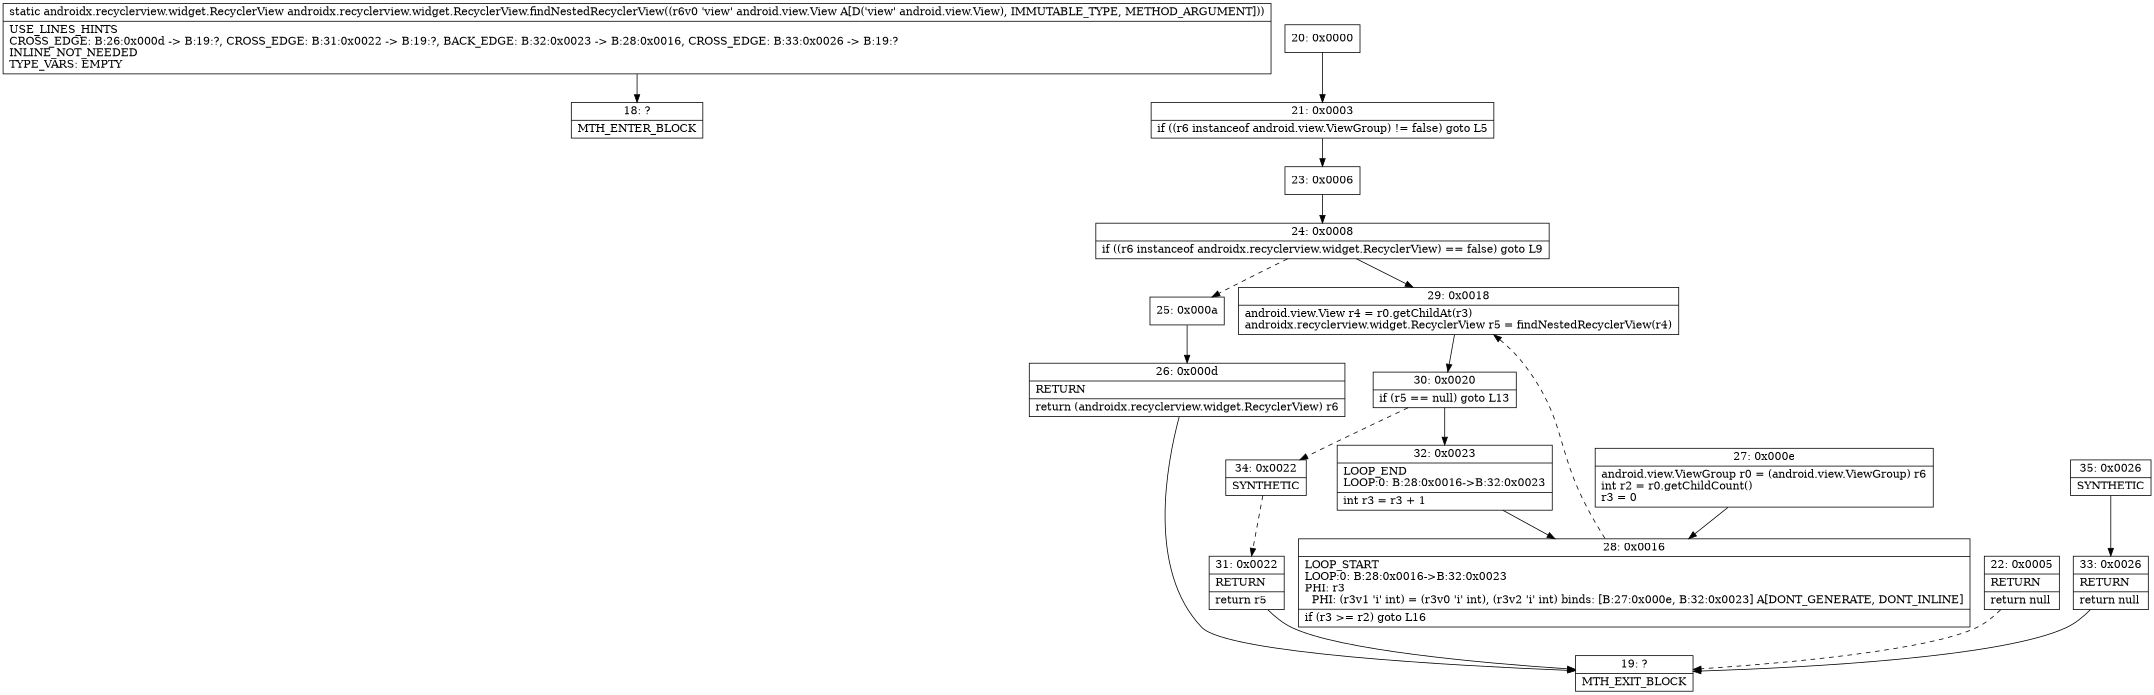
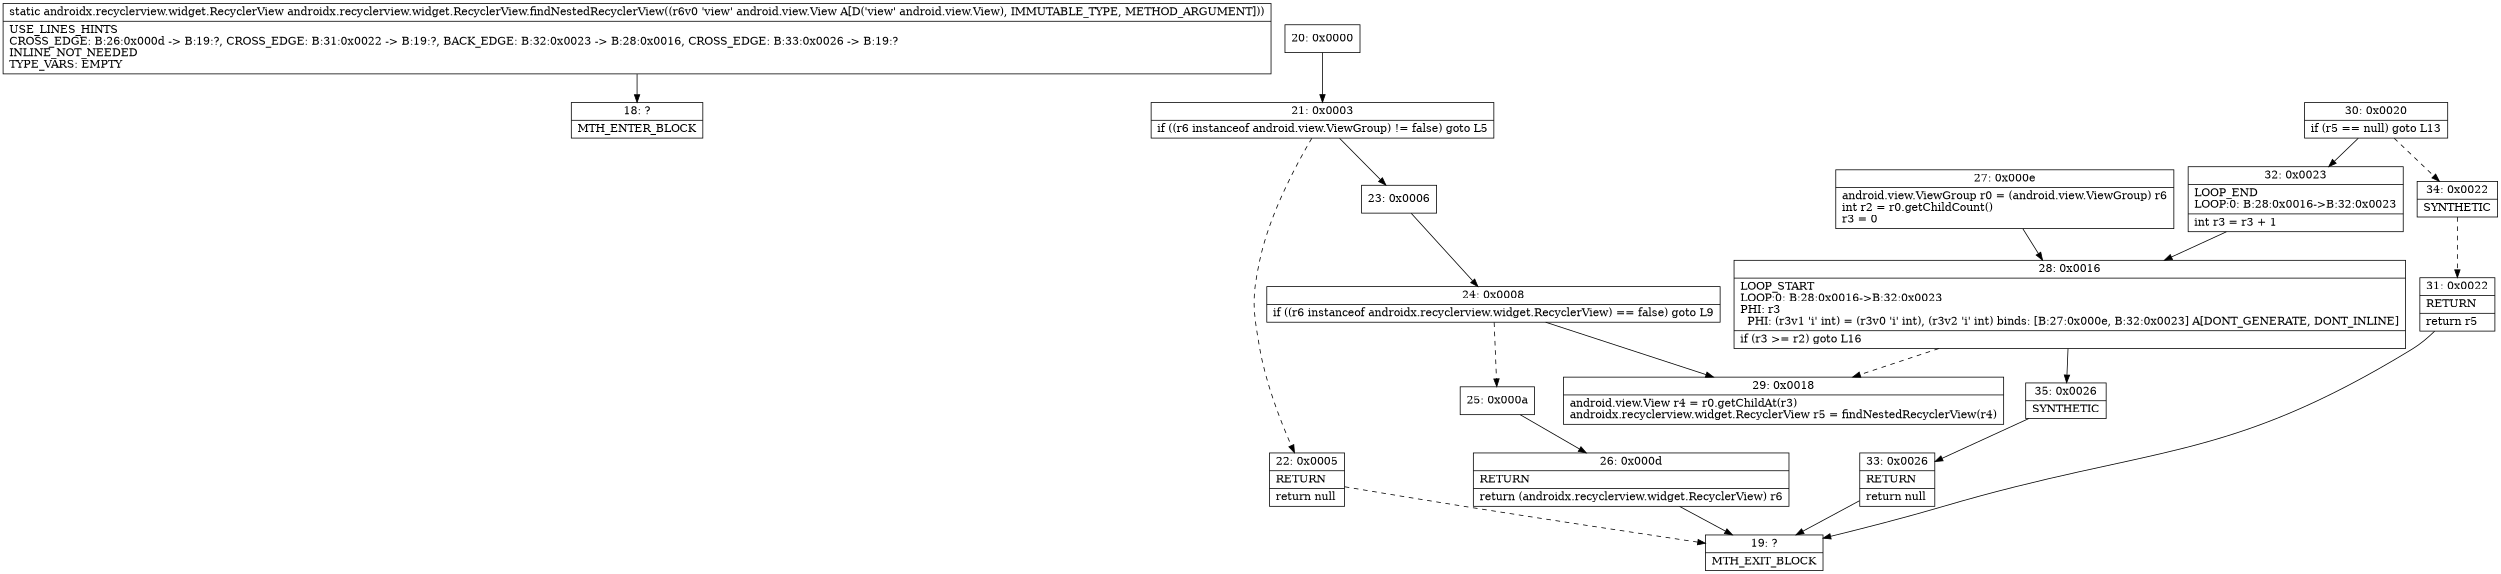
  digraph {
    node [shape=record]
    n1 [label="{18\:\ ?|MTH_ENTER_BLOCK\l}"]
    n2 [label="{20\:\ 0x0000}"]
    n3 [label="{21\:\ 0x0003|if ((r6 instanceof android.view.ViewGroup) != false) goto L5\l}"]
    n4 [label="{22\:\ 0x0005|RETURN\l|return null\l}"]
    n5 [label="{23\:\ 0x0006}"]
    n6 [label="{19\:\ ?|MTH_EXIT_BLOCK\l}"]
    n7 [label="{24\:\ 0x0008|if ((r6 instanceof androidx.recyclerview.widget.RecyclerView) == false) goto L9\l}"]
    n8 [label="{25\:\ 0x000a}"]
    n9 [label="{29\:\ 0x0018|android.view.View r4 = r0.getChildAt(r3)\landroidx.recyclerview.widget.RecyclerView r5 = findNestedRecyclerView(r4)\l}"]
    n10 [label="{26\:\ 0x000d|RETURN\l|return (androidx.recyclerview.widget.RecyclerView) r6\l}"]
    n11 [label="{27\:\ 0x000e|android.view.ViewGroup r0 = (android.view.ViewGroup) r6\lint r2 = r0.getChildCount()\lr3 = 0\l}"]
    n12 [label="{28\:\ 0x0016|LOOP_START\lLOOP:0: B:28:0x0016\-\>B:32:0x0023\lPHI: r3 \l  PHI: (r3v1 'i' int) = (r3v0 'i' int), (r3v2 'i' int) binds: [B:27:0x000e, B:32:0x0023] A[DONT_GENERATE, DONT_INLINE]\l|if (r3 \>= r2) goto L16\l}"]
    n13 [label="{35\:\ 0x0026|SYNTHETIC\l}"]
    n14 [label="{30\:\ 0x0020|if (r5 == null) goto L13\l}"]
    n15 [label="{33\:\ 0x0026|RETURN\l|return null\l}"]
    n16 [label="{32\:\ 0x0023|LOOP_END\lLOOP:0: B:28:0x0016\-\>B:32:0x0023\l|int r3 = r3 + 1\l}"]
    n17 [label="{34\:\ 0x0022|SYNTHETIC\l}"]
    n18 [label="{31\:\ 0x0022|RETURN\l|return r5\l}"]
    n19 [label="{static androidx.recyclerview.widget.RecyclerView androidx.recyclerview.widget.RecyclerView.findNestedRecyclerView((r6v0 'view' android.view.View A[D('view' android.view.View), IMMUTABLE_TYPE, METHOD_ARGUMENT]))  | USE_LINES_HINTS\lCROSS_EDGE: B:26:0x000d \-\> B:19:?, CROSS_EDGE: B:31:0x0022 \-\> B:19:?, BACK_EDGE: B:32:0x0023 \-\> B:28:0x0016, CROSS_EDGE: B:33:0x0026 \-\> B:19:?\lINLINE_NOT_NEEDED\lTYPE_VARS: EMPTY\l}"]
    n2 -> n3
+   n3 -> n4 [style=dashed]
    n3 -> n5
    n4 -> n6 [style=dashed]
    n5 -> n7
    n7 -> n8 [style=dashed]
    n7 -> n9
    n8 -> n10
-   n9 -> n14
    n10 -> n6
    n11 -> n12
    n12 -> n9 [style=dashed]
+   n12 -> n13
    n13 -> n15
    n14 -> n16
    n14 -> n17 [style=dashed]
    n15 -> n6
    n16 -> n12
    n17 -> n18 [style=dashed]
    n18 -> n6
    n19 -> n1
  }
